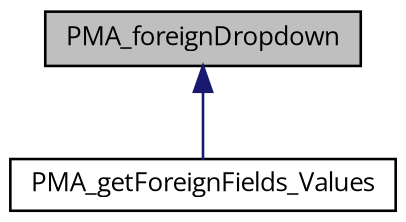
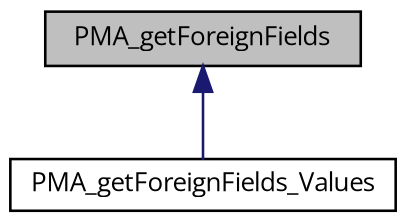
  digraph {
    rankdir=TB
    fontname="Open Sans"
    node [color=black fontname="Open Sans" fontsize=10 shape=record style=filled]
-   n1 [fillcolor=grey75 fontcolor=black height=0.2 label=PMA_foreignDropdown width=0.4]
+   n1 [fillcolor=grey75 fontcolor=black height=0.2 label=PMA_getForeignFields width=0.4]
    n2 [fillcolor=white height=0.2 label=PMA_getForeignFields_Values width=0.4]
    n1 -> n2 [color=midnightblue dir=back fontname="Open Sans" fontsize=10 labelfontname=Helvetica labelfontsize=10 style=solid]
  }
